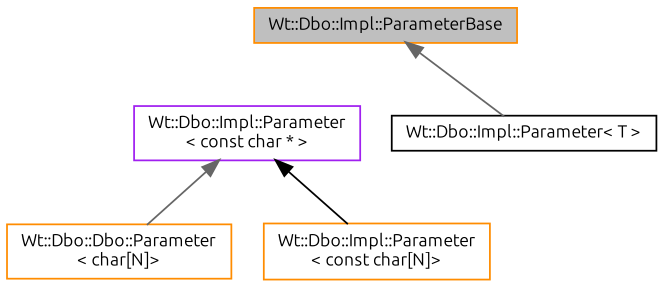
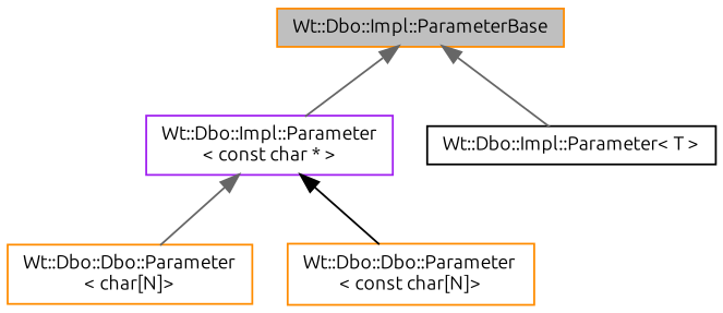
  digraph {
    fontname=Ubuntu
    node [color=darkorange fillcolor=white fontname=Ubuntu fontsize=10 shape=record style=filled]
    edge [color=gray40 dir=back fontname=Ubuntu fontsize=10 labelfontname=Helvetica labelfontsize=10 style=solid]
    n1 [fillcolor=grey75 fontcolor=black height=0.2 label="Wt::Dbo::Impl::ParameterBase" width=0.4]
    n2 [color=purple height=0.2 label="Wt::Dbo::Impl::Parameter\l\< const char * \>" width=0.4]
    n3 [color=black height=0.2 label="Wt::Dbo::Impl::Parameter\< T \>" width=0.4]
    n4 [height=0.2 label="Wt::Dbo::Dbo::Parameter\l\< char[N]\>" width=0.4]
-   n5 [height=0.2 label="Wt::Dbo::Impl::Parameter\l\< const char[N]\>" width=0.4]
+   n5 [height=0.2 label="Wt::Dbo::Dbo::Parameter\l\< const char[N]\>" width=0.4]
+   n1 -> n2
    n1 -> n3
    n2 -> n4
    n2 -> n5 [color=black]
  }
